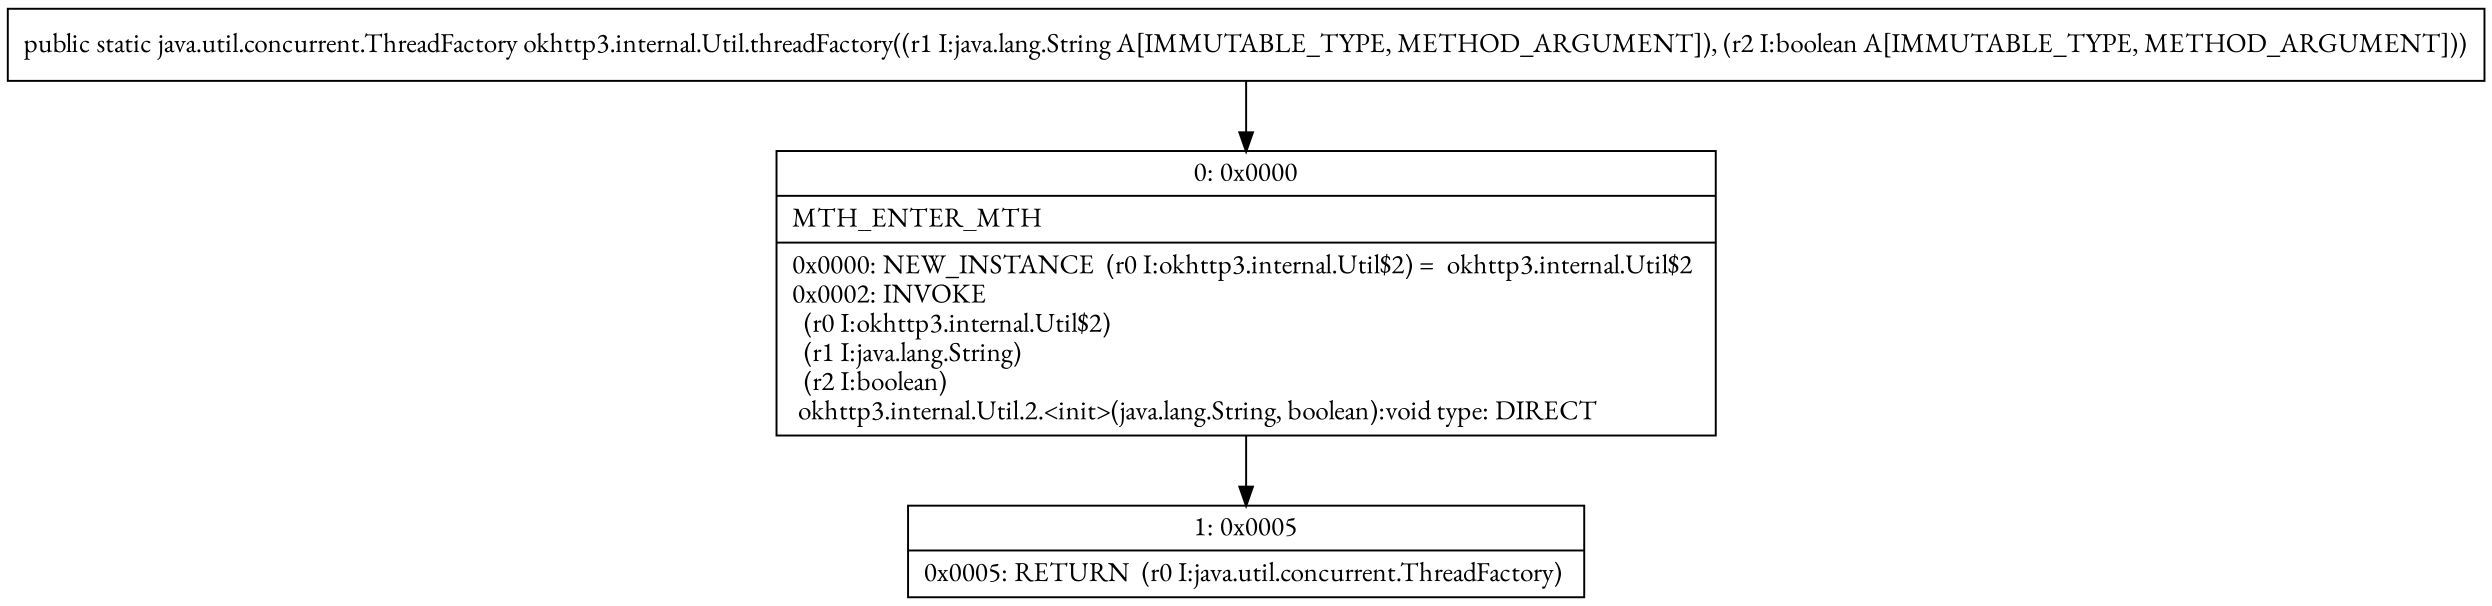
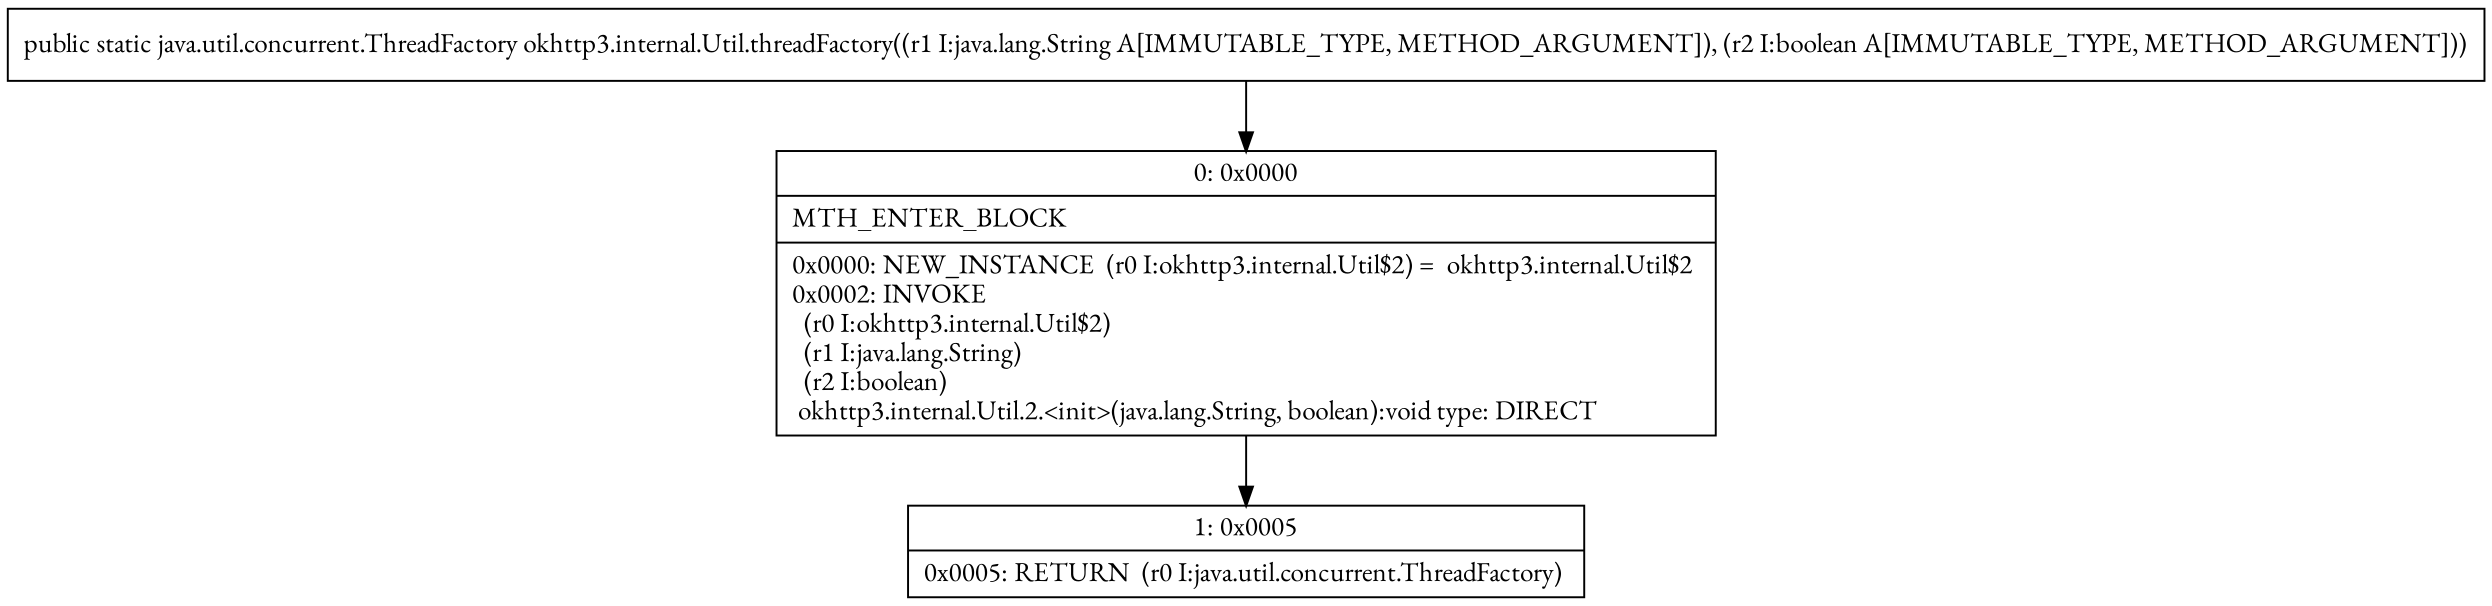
  digraph {
    fontname="EB Garamond"
    node [shape=record fontname="EB Garamond"]
    edge [fontname="EB Garamond"]
-   n1 [label="{0\:\ 0x0000|MTH_ENTER_MTH\l|0x0000: NEW_INSTANCE  (r0 I:okhttp3.internal.Util$2) =  okhttp3.internal.Util$2 \l0x0002: INVOKE  \l  (r0 I:okhttp3.internal.Util$2)\l  (r1 I:java.lang.String)\l  (r2 I:boolean)\l okhttp3.internal.Util.2.\<init\>(java.lang.String, boolean):void type: DIRECT \l}"]
+   n1 [label="{0\:\ 0x0000|MTH_ENTER_BLOCK\l|0x0000: NEW_INSTANCE  (r0 I:okhttp3.internal.Util$2) =  okhttp3.internal.Util$2 \l0x0002: INVOKE  \l  (r0 I:okhttp3.internal.Util$2)\l  (r1 I:java.lang.String)\l  (r2 I:boolean)\l okhttp3.internal.Util.2.\<init\>(java.lang.String, boolean):void type: DIRECT \l}"]
    n2 [label="{1\:\ 0x0005|0x0005: RETURN  (r0 I:java.util.concurrent.ThreadFactory) \l}"]
    n3 [label="{public static java.util.concurrent.ThreadFactory okhttp3.internal.Util.threadFactory((r1 I:java.lang.String A[IMMUTABLE_TYPE, METHOD_ARGUMENT]), (r2 I:boolean A[IMMUTABLE_TYPE, METHOD_ARGUMENT])) }"]
    n1 -> n2
    n3 -> n1
  }
